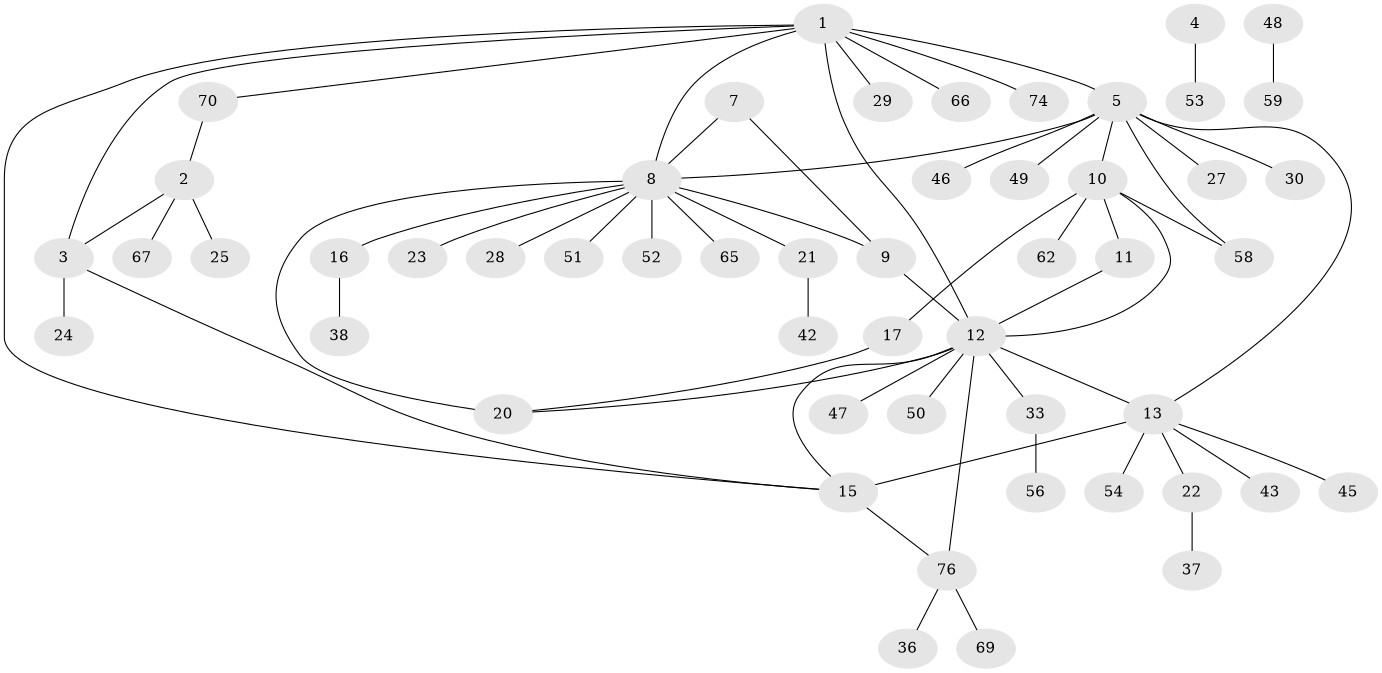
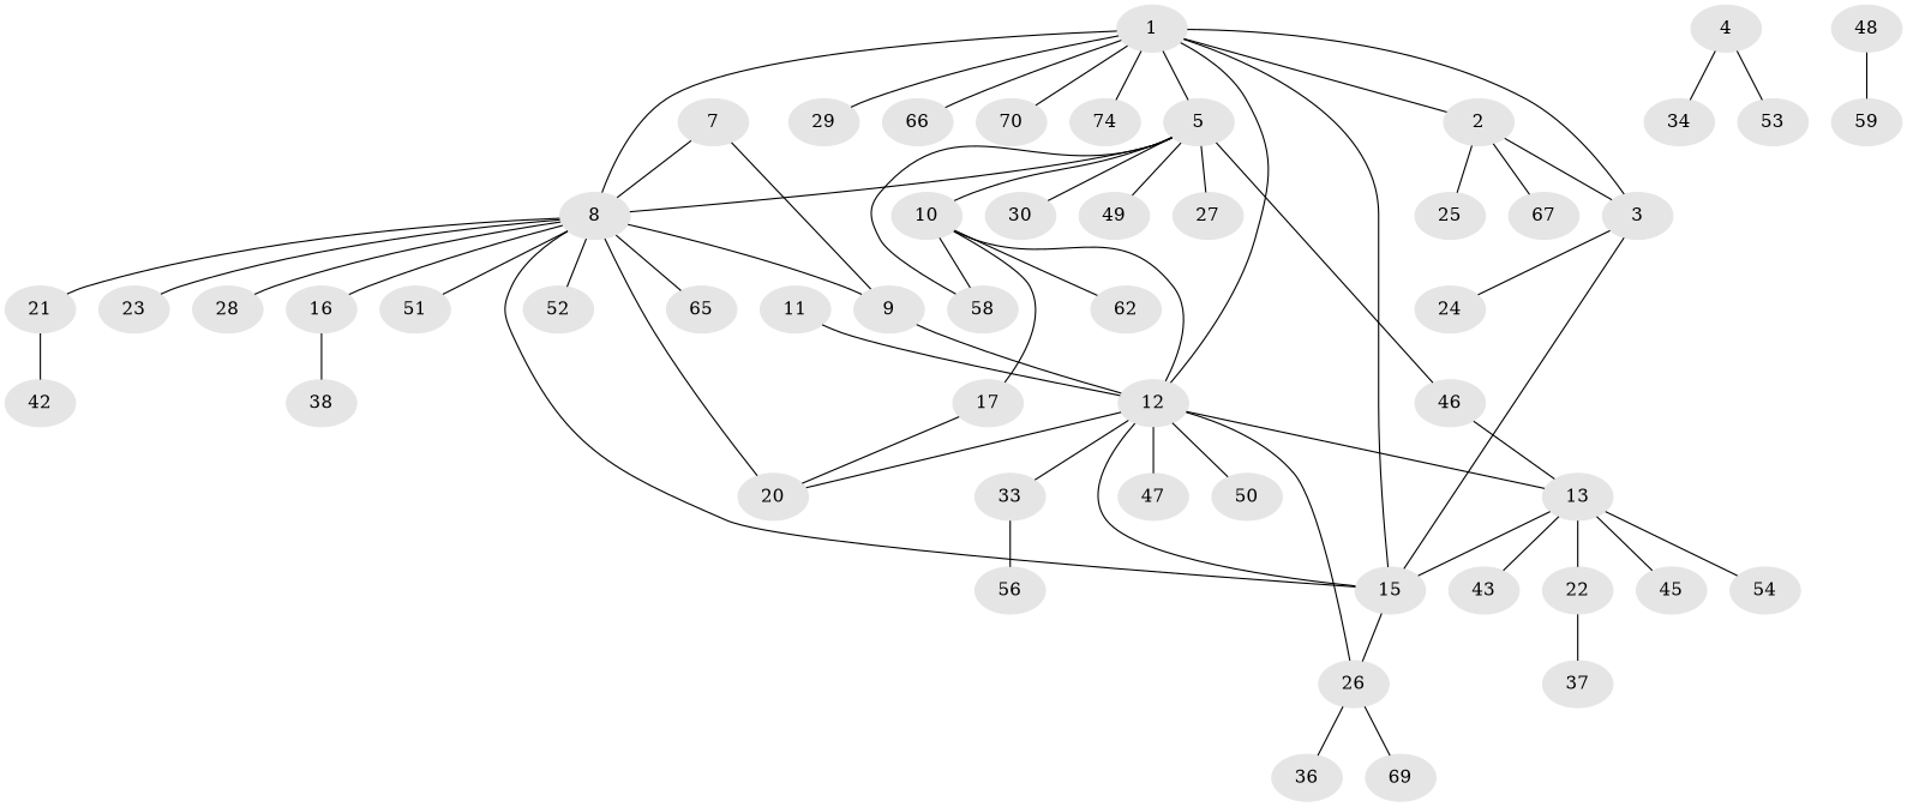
  graph {
    node [color=gray90 style=filled]
    1 [super="+44"]
    2 [super="+64"]
    3
    5 [super="+6"]
    8 [super="+73"]
    12 [super="+18"]
    15 [super="+19"]
    29
    66
    70
    74
    25 [super="+30"]
    67
    24 [super="+41"]
    10 [super="+68"]
    13 [super="+14"]
    27
    n18 [label=30]
    46
    49
    58
    9 [super="+61"]
    16
    20 [super="+31"]
    21
    23
    28
    51
    52
    65 [super="+72"]
-   26 [super="+40" label=76]
+   26 [super="+40"]
    33
    47
    50
    4 [super="+35"]
+   34
    53
    48 [super="+55"]
    59
    11 [super="+60"]
    17 [super="+39"]
    62
    22
    43
    45
    54 [super="+71"]
    7
    38
    42
    36
    69
    56 [super="+57"]
    37 [super="+63"]
-   70 -- 2
+   1 -- 2
    1 -- 3
    1 -- 5
    1 -- 8
    1 -- 12
    1 -- 15
    1 -- 29
    1 -- 66
    1 -- 70
    1 -- 74
    2 -- 3
    2 -- 25
    2 -- 67
    3 -- 15
    3 -- 24
    5 -- 8
    5 -- 10
-   5 -- 13
+   46 -- 13
    5 -- 27
    5 -- n18
    5 -- 46
    5 -- 49
    5 -- 58
+   8 -- 15
    8 -- 9
    8 -- 16
    8 -- 20 [weight=2]
    8 -- 21
    8 -- 23
    8 -- 28
    8 -- 51
    8 -- 52
    8 -- 65
    12 -- 15
    12 -- 13
    12 -- 20
    12 -- 26
    12 -- 33
    12 -- 47
    12 -- 50
    15 -- 26
    10 -- 12
    10 -- 58
-   10 -- 11
    10 -- 17
    10 -- 62
    13 -- 15 [weight=2]
    13 -- 22
    13 -- 43
    13 -- 45
    13 -- 54
    9 -- 12
    16 -- 38
    21 -- 42
    26 -- 36
    26 -- 69
    33 -- 56
+   4 -- 34
    4 -- 53
    48 -- 59
    11 -- 12
    17 -- 20
    22 -- 37
    7 -- 8
    7 -- 9
  }
